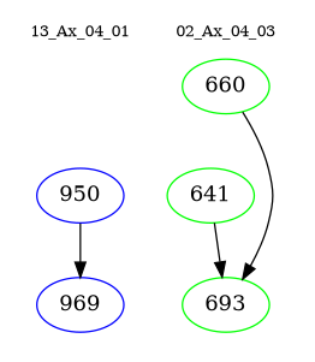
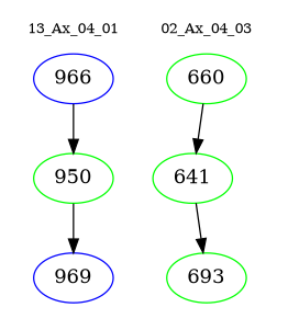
  digraph {
    node [color=green]
    edge [color=black]
-   n2 [color=blue label=950]
+   n1 [color=blue label=966]
+   n2 [label=950]
    n3 [color=blue label=969]
    n4 [label=660]
    n5 [label=641]
    n6 [label=693]
    subgraph cluster_1 {
      color=white
      fontsize=10
      label="13_Ax_04_01"
+     n1
      n2
      n3
    }
    subgraph cluster_2 {
      color=white
      fontsize=10
      label="02_Ax_04_03"
      n4
      n5
      n6
    }
+   n1 -> n2
    n2 -> n3
-   n4 -> n6
+   n4 -> n5
    n5 -> n6
  }
